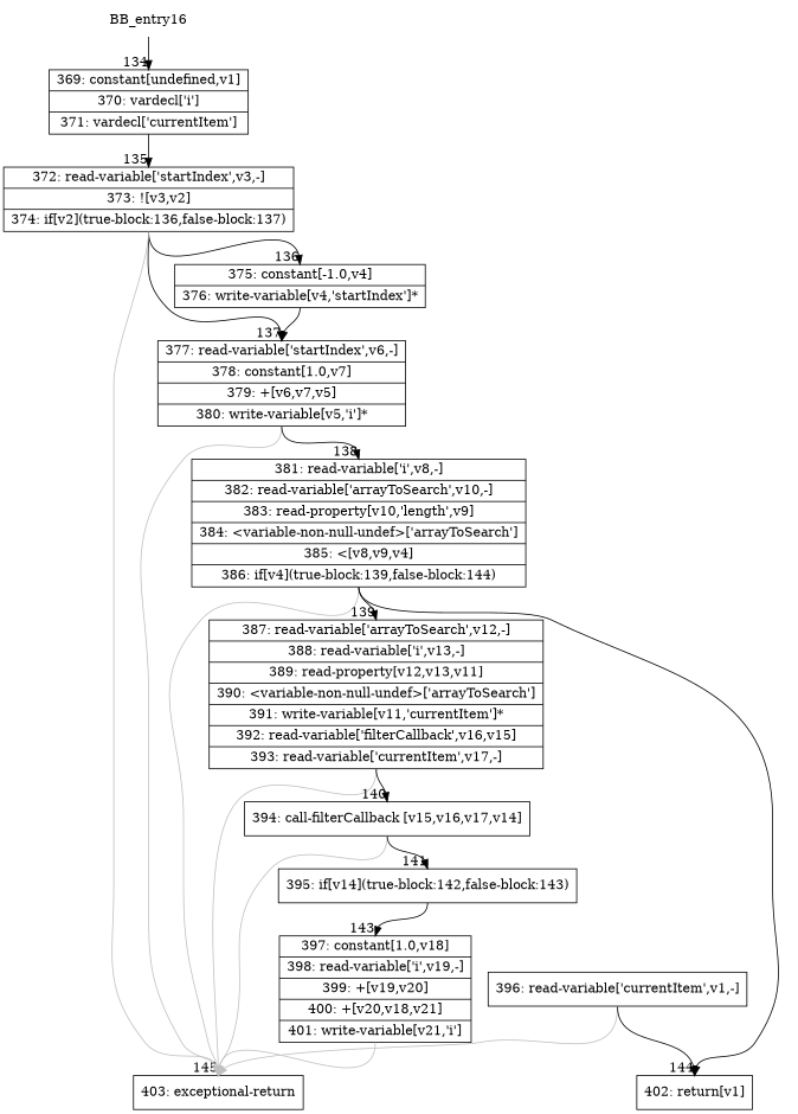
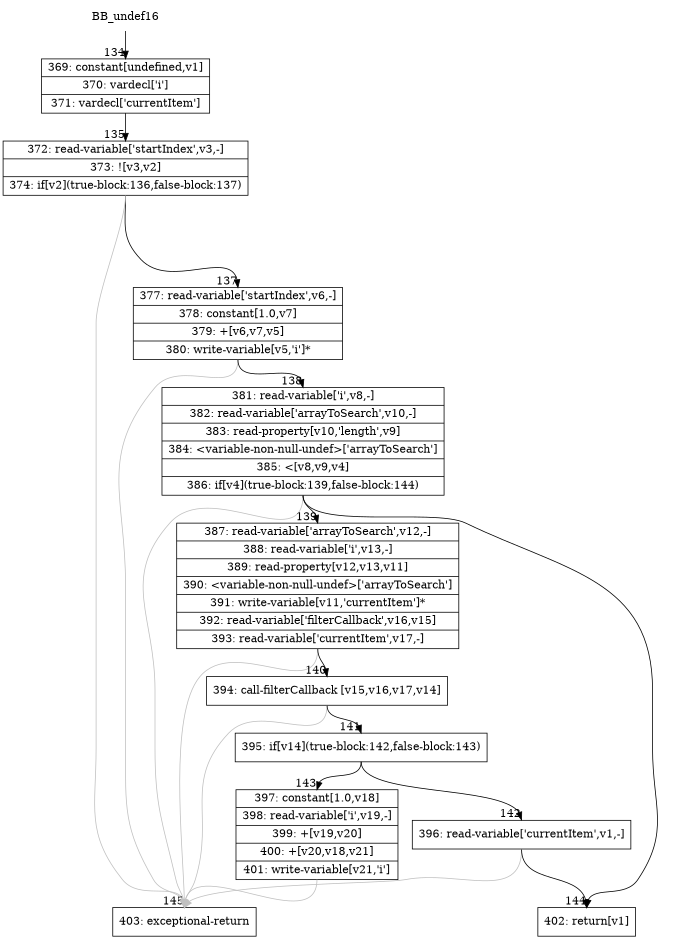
  digraph {
    rankdir=TD
    node [shape=record]
    edge [headport=n tailport=s]
-   BB_entry16 [shape=none]
+   BB_entry16 [shape=none label=BB_undef16]
    n2 [label="{369: constant[undefined,v1]|370: vardecl['i']|371: vardecl['currentItem']}"]
    n3 [label="{372: read-variable['startIndex',v3,-]|373: ![v3,v2]|374: if[v2](true-block:136,false-block:137)}"]
-   n4 [label="{375: constant[-1.0,v4]|376: write-variable[v4,'startIndex']*}"]
    n5 [label="{377: read-variable['startIndex',v6,-]|378: constant[1.0,v7]|379: +[v6,v7,v5]|380: write-variable[v5,'i']*}"]
    n6 [label="{403: exceptional-return}"]
    n7 [label="{381: read-variable['i',v8,-]|382: read-variable['arrayToSearch',v10,-]|383: read-property[v10,'length',v9]|384: \<variable-non-null-undef\>['arrayToSearch']|385: \<[v8,v9,v4]|386: if[v4](true-block:139,false-block:144)}"]
    n8 [label="{387: read-variable['arrayToSearch',v12,-]|388: read-variable['i',v13,-]|389: read-property[v12,v13,v11]|390: \<variable-non-null-undef\>['arrayToSearch']|391: write-variable[v11,'currentItem']*|392: read-variable['filterCallback',v16,v15]|393: read-variable['currentItem',v17,-]}"]
    n9 [label="{402: return[v1]}"]
    n10 [label="{394: call-filterCallback [v15,v16,v17,v14]}"]
    n11 [label="{395: if[v14](true-block:142,false-block:143)}"]
    n12 [label="{396: read-variable['currentItem',v1,-]}"]
    n13 [label="{397: constant[1.0,v18]|398: read-variable['i',v19,-]|399: +[v19,v20]|400: +[v20,v18,v21]|401: write-variable[v21,'i']}"]
    BB_entry16 -> n2 [headlabel="    134"]
    n2 -> n3 [headlabel="      135"]
-   n3 -> n4 [headlabel="      136"]
    n3 -> n5 [headlabel="      137"]
    n3 -> n6 [color=gray headlabel="      145"]
-   n4 -> n5
    n5 -> n6 [color=gray]
    n5 -> n7 [headlabel="      138"]
    n7 -> n6 [color=gray]
    n7 -> n8 [headlabel="      139"]
    n7 -> n9 [headlabel="      144"]
    n8 -> n6 [color=gray]
    n8 -> n10 [headlabel="      140"]
    n10 -> n6 [color=gray]
    n10 -> n11 [headlabel="      141"]
+   n11 -> n12 [headlabel="      142"]
    n11 -> n13 [headlabel="      143"]
    n12 -> n6 [color=gray]
    n12 -> n9
    n13 -> n6 [color=gray]
  }
